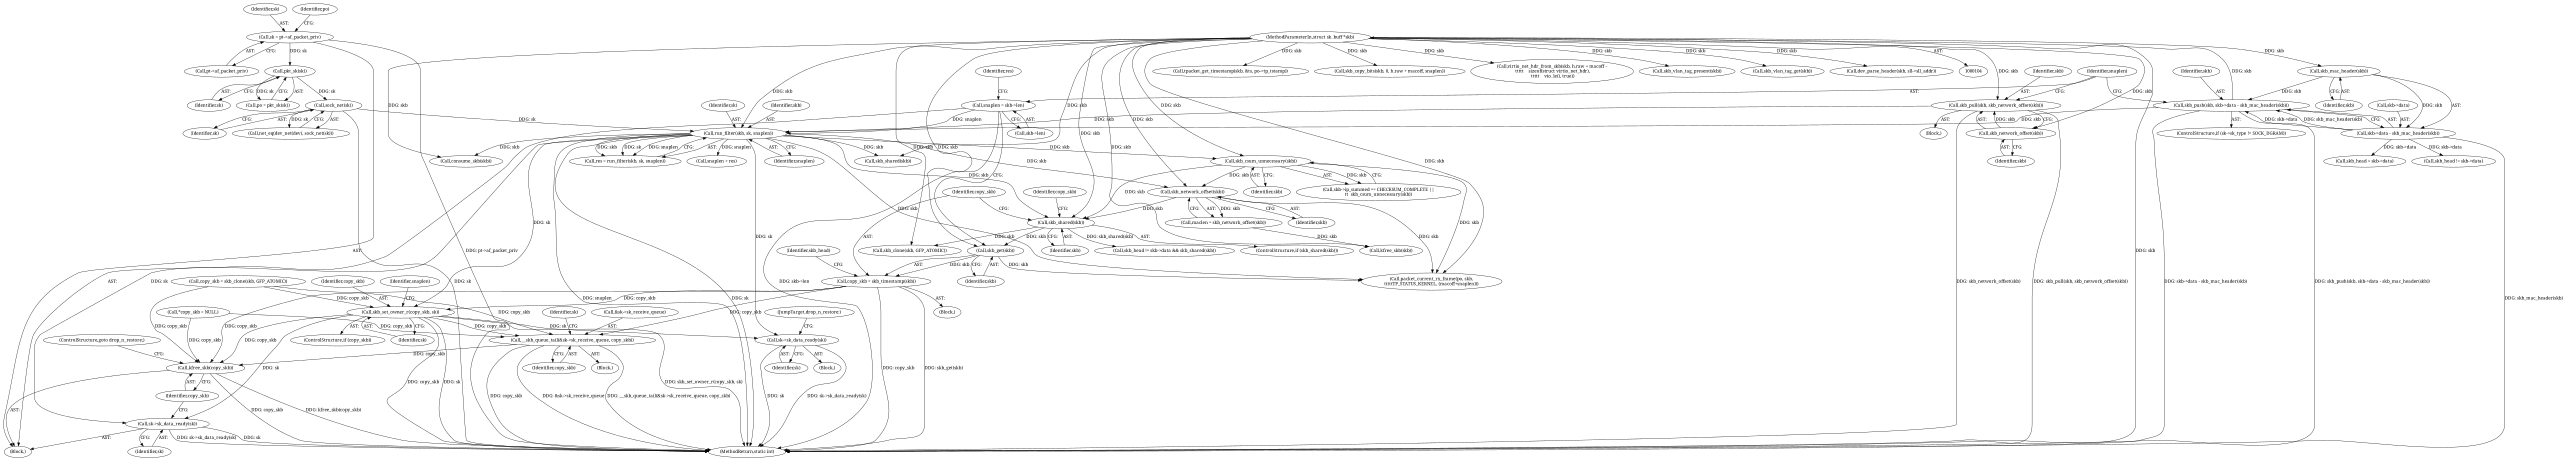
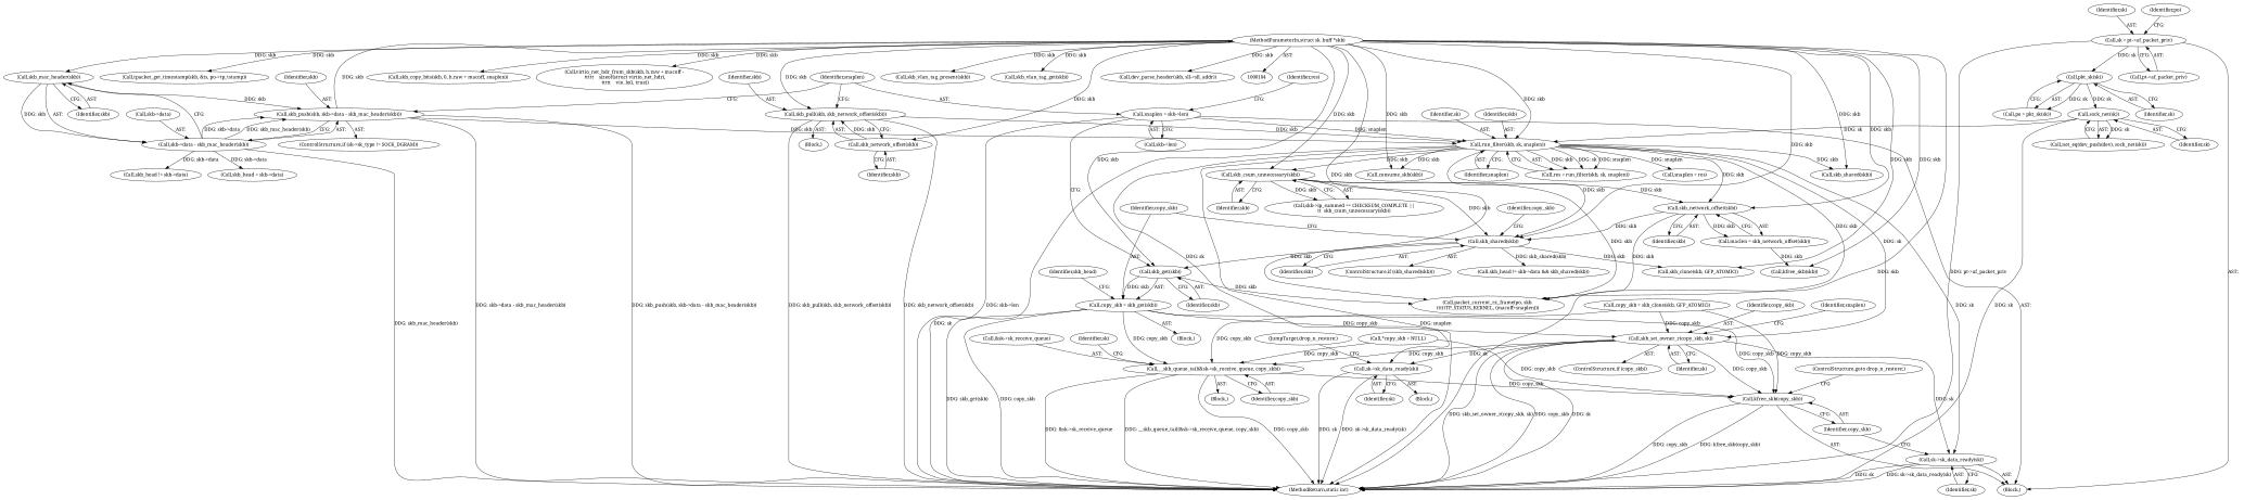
  digraph {
    fontname="Noto Serif"
    node [fontname="Noto Serif"]
    edge [fontname="Noto Serif"]
-   n1 [label="(Call,copy_skb = skb_timestamp(skb))"]
+   n1 [label="(Call,copy_skb = skb_get(skb))"]
    n2 [label="(Call,skb_set_owner_r(copy_skb, sk))"]
    n3 [label="(Call,__skb_queue_tail(&sk->sk_receive_queue, copy_skb))"]
    n4 [label="(Call,kfree_skb(copy_skb))"]
    n5 [label="(MethodReturn,static int)"]
    n6 [label="(Block,)"]
    n7 [label="(Call,skb_get(skb))"]
    n8 [label="(Call,packet_current_rx_frame(po, skb,\n\t\t\t\t\tTP_STATUS_KERNEL, (macoff+snaplen)))"]
    n9 [label="(Identifier,skb)"]
    n10 [label="(Call,sk->sk_data_ready(sk))"]
    n11 [label="(Call,sk->sk_data_ready(sk))"]
    n12 [label="(ControlStructure,if (copy_skb))"]
    n13 [label="(Identifier,sk)"]
    n14 [label="(Identifier,copy_skb)"]
    n15 [label="(Block,)"]
    n16 [label="(Block,)"]
    n17 [label="(Identifier,copy_skb)"]
    n18 [label="(Call,skb_shared(skb))"]
    n19 [label="(Call,skb_head != skb->data && skb_shared(skb))"]
    n20 [label="(Call,skb_clone(skb, GFP_ATOMIC))"]
    n21 [label="(ControlStructure,if (skb_shared(skb)))"]
    n22 [label="(Identifier,skb)"]
    n23 [label="(Call,run_filter(skb, sk, snaplen))"]
    n24 [label="(Call,skb_csum_unnecessary(skb))"]
    n25 [label="(Call,skb_network_offset(skb))"]
    n26 [label="(Call,skb_shared(skb))"]
    n27 [label="(Identifier,snaplen)"]
    n28 [label="(Call,res = run_filter(skb, sk, snaplen))"]
    n29 [label="(Call,snaplen > res)"]
    n30 [label="(Call,consume_skb(skb))"]
    n31 [label="(Call,skb->ip_summed == CHECKSUM_COMPLETE ||\n\t\t  skb_csum_unnecessary(skb))"]
    n32 [label="(Identifier,skb)"]
    n33 [label="(Call,maclen = skb_network_offset(skb))"]
    n34 [label="(Identifier,skb)"]
    n35 [label="(Block,)"]
    n36 [label="(Identifier,sk)"]
    n37 [label="(Identifier,sk)"]
    n38 [label="(Call,kfree_skb(skb))"]
    n39 [label="(Call,skb_push(skb, skb->data - skb_mac_header(skb)))"]
    n40 [label="(Call,skb->data - skb_mac_header(skb))"]
    n41 [label="(ControlStructure,if (sk->sk_type != SOCK_DGRAM))"]
    n42 [label="(MethodParameterIn,struct sk_buff *skb)"]
    n43 [label="(Call,skb_mac_header(skb))"]
    n44 [label="(Call,skb_head = skb->data)"]
    n45 [label="(Call,skb_head != skb->data)"]
    n46 [label="(Identifier,skb)"]
    n47 [label="(Call,skb_pull(skb, skb_network_offset(skb)))"]
    n48 [label="(Call,skb_network_offset(skb))"]
    n49 [label="(Call,tpacket_get_timestamp(skb, &ts, po->tp_tstamp))"]
    n50 [label="(Call,skb_copy_bits(skb, 0, h.raw + macoff, snaplen))"]
    n51 [label="(Call,virtio_net_hdr_from_skb(skb, h.raw + macoff -\n \t\t\t\t\t    sizeof(struct virtio_net_hdr),\n \t\t\t\t\t    vio_le(), true))"]
    n52 [label="(Call,skb_vlan_tag_present(skb))"]
    n53 [label="(Call,skb_vlan_tag_get(skb))"]
    n54 [label="(Call,dev_parse_header(skb, sll->sll_addr))"]
    1000104
    n56 [label="(Block,)"]
    n57 [label="(Identifier,skb)"]
    n58 [label="(Call,sock_net(sk))"]
-   n59 [label="(Call,net_eq(dev_net(dev), sock_net(sk)))"]
+   n59 [label="(Call,net_eq(dev_push(dev), sock_net(sk)))"]
    n60 [label="(Identifier,sk)"]
    n61 [label="(Call,pkt_sk(sk))"]
    n62 [label="(Identifier,sk)"]
    n63 [label="(Call,po = pkt_sk(sk))"]
    n64 [label="(Call,sk = pt->af_packet_priv)"]
    n65 [label="(Call,pt->af_packet_priv)"]
    n66 [label="(Call,snaplen = skb->len)"]
    n67 [label="(Call,skb->len)"]
    n68 [label="(Identifier,sk)"]
    n69 [label="(Identifier,po)"]
    n70 [label="(Identifier,skb)"]
    n71 [label="(Identifier,copy_skb)"]
    n72 [label="(Identifier,snaplen)"]
    n73 [label="(Identifier,copy_skb)"]
    n74 [label="(Call,*copy_skb = NULL)"]
    n75 [label="(Identifier,copy_skb)"]
    n76 [label="(Identifier,skb)"]
    n77 [label="(Call,copy_skb = skb_clone(skb, GFP_ATOMIC))"]
    n78 [label="(Identifier,sk)"]
    n79 [label="(Identifier,snaplen)"]
    n80 [label="(JumpTarget,drop_n_restore:)"]
    n81 [label="(Identifier,skb)"]
    n82 [label="(Identifier,sk)"]
    n83 [label="(Identifier,skb_head)"]
    n84 [label="(Call,skb->data)"]
    n85 [label="(Identifier,res)"]
    n86 [label="(ControlStructure,goto drop_n_restore;)"]
    n87 [label="(Call,&sk->sk_receive_queue)"]
    n1 -> n2 [label="DDG: copy_skb"]
    n1 -> n3 [label="DDG: copy_skb"]
    n1 -> n4 [label="DDG: copy_skb"]
    n1 -> n5 [label="DDG: skb_get(skb)"]
    n1 -> n5 [label="DDG: copy_skb"]
    n1 -> n6 [label="AST: "]
    n2 -> n3 [label="DDG: copy_skb"]
    n2 -> n4 [label="DDG: copy_skb"]
    n2 -> n5 [label="DDG: skb_set_owner_r(copy_skb, sk)"]
    n2 -> n5 [label="DDG: copy_skb"]
    n2 -> n5 [label="DDG: sk"]
    n2 -> n10 [label="DDG: sk"]
    n2 -> n11 [label="DDG: sk"]
    n2 -> n12 [label="AST: "]
    n2 -> n13 [label="CFG: "]
    n3 -> n4 [label="DDG: copy_skb"]
    n3 -> n5 [label="DDG: __skb_queue_tail(&sk->sk_receive_queue, copy_skb)"]
    n3 -> n5 [label="DDG: copy_skb"]
    n3 -> n5 [label="DDG: &sk->sk_receive_queue"]
    n3 -> n14 [label="CFG: "]
    n3 -> n15 [label="AST: "]
    n4 -> n5 [label="DDG: copy_skb"]
    n4 -> n5 [label="DDG: kfree_skb(copy_skb)"]
    n4 -> n16 [label="AST: "]
    n4 -> n17 [label="CFG: "]
    n7 -> n1 [label="AST: "]
    n7 -> n1 [label="DDG: skb"]
    n7 -> n8 [label="DDG: skb"]
    n7 -> n9 [label="CFG: "]
    n9 -> n7 [label="AST: "]
    n10 -> n5 [label="DDG: sk"]
    n10 -> n5 [label="DDG: sk->sk_data_ready(sk)"]
    n10 -> n35 [label="AST: "]
    n10 -> n36 [label="CFG: "]
    n11 -> n5 [label="DDG: sk->sk_data_ready(sk)"]
    n11 -> n5 [label="DDG: sk"]
    n11 -> n16 [label="AST: "]
    n11 -> n37 [label="CFG: "]
    n13 -> n2 [label="AST: "]
    n14 -> n3 [label="AST: "]
    n17 -> n4 [label="AST: "]
    n17 -> n11 [label="CFG: "]
    n18 -> n7 [label="DDG: skb"]
    n18 -> n19 [label="DDG: skb_shared(skb)"]
    n18 -> n20 [label="DDG: skb"]
    n18 -> n21 [label="AST: "]
    n18 -> n22 [label="CFG: "]
    n22 -> n18 [label="AST: "]
    n23 -> n2 [label="DDG: sk"]
    n23 -> n5 [label="DDG: sk"]
    n23 -> n5 [label="DDG: snaplen"]
    n23 -> n8 [label="DDG: skb"]
    n23 -> n10 [label="DDG: sk"]
    n23 -> n11 [label="DDG: sk"]
    n23 -> n18 [label="DDG: skb"]
    n23 -> n24 [label="DDG: skb"]
    n23 -> n25 [label="DDG: skb"]
    n23 -> n26 [label="DDG: skb"]
    n23 -> n27 [label="CFG: "]
    n23 -> n28 [label="AST: "]
    n23 -> n28 [label="DDG: skb"]
    n23 -> n28 [label="DDG: sk"]
    n23 -> n28 [label="DDG: snaplen"]
    n23 -> n29 [label="DDG: snaplen"]
    n23 -> n30 [label="DDG: skb"]
    n24 -> n8 [label="DDG: skb"]
    n24 -> n18 [label="DDG: skb"]
    n24 -> n25 [label="DDG: skb"]
    n24 -> n31 [label="AST: "]
    n24 -> n31 [label="DDG: skb"]
    n24 -> n32 [label="CFG: "]
    n25 -> n8 [label="DDG: skb"]
    n25 -> n18 [label="DDG: skb"]
    n25 -> n33 [label="AST: "]
    n25 -> n33 [label="DDG: skb"]
    n25 -> n34 [label="CFG: "]
    n27 -> n23 [label="AST: "]
    n28 -> n23 [label="CFG: "]
    n31 -> n24 [label="CFG: "]
    n32 -> n24 [label="AST: "]
    n33 -> n25 [label="CFG: "]
    n33 -> n38 [label="DDG: skb"]
    n34 -> n25 [label="AST: "]
    n36 -> n10 [label="AST: "]
    n37 -> n11 [label="AST: "]
    n39 -> n5 [label="DDG: skb->data - skb_mac_header(skb)"]
    n39 -> n5 [label="DDG: skb_push(skb, skb->data - skb_mac_header(skb))"]
    n39 -> n23 [label="DDG: skb"]
    n39 -> n40 [label="CFG: "]
    n39 -> n41 [label="AST: "]
    n39 -> n42 [label="DDG: skb"]
    n40 -> n5 [label="DDG: skb_mac_header(skb)"]
    n40 -> n39 [label="AST: "]
    n40 -> n39 [label="DDG: skb->data"]
    n40 -> n39 [label="DDG: skb_mac_header(skb)"]
+   n40 -> n43 [label="CFG: "]
    n40 -> n44 [label="DDG: skb->data"]
    n40 -> n45 [label="DDG: skb->data"]
    n42 -> n5 [label="DDG: skb"]
    n42 -> n7 [label="DDG: skb"]
    n42 -> n8 [label="DDG: skb"]
    n42 -> n18 [label="DDG: skb"]
    n42 -> n20 [label="DDG: skb"]
    n42 -> n23 [label="DDG: skb"]
    n42 -> n24 [label="DDG: skb"]
    n42 -> n25 [label="DDG: skb"]
    n42 -> n26 [label="DDG: skb"]
    n42 -> n30 [label="DDG: skb"]
    n42 -> n38 [label="DDG: skb"]
    n42 -> n43 [label="DDG: skb"]
    n42 -> n47 [label="DDG: skb"]
    n42 -> n48 [label="DDG: skb"]
    n42 -> n49 [label="DDG: skb"]
    n42 -> n50 [label="DDG: skb"]
    n42 -> n51 [label="DDG: skb"]
    n42 -> n52 [label="DDG: skb"]
    n42 -> n53 [label="DDG: skb"]
    n42 -> n54 [label="DDG: skb"]
    n42 -> 1000104 [label="AST: "]
    n43 -> n39 [label="DDG: skb"]
    n43 -> n40 [label="AST: "]
    n43 -> n40 [label="DDG: skb"]
    n43 -> n46 [label="CFG: "]
    n46 -> n43 [label="AST: "]
    n47 -> n5 [label="DDG: skb_pull(skb, skb_network_offset(skb))"]
    n47 -> n5 [label="DDG: skb_network_offset(skb)"]
    n47 -> n23 [label="DDG: skb"]
    n47 -> n48 [label="CFG: "]
    n47 -> n56 [label="AST: "]
    n48 -> n47 [label="AST: "]
    n48 -> n47 [label="DDG: skb"]
    n48 -> n57 [label="CFG: "]
    n57 -> n48 [label="AST: "]
    n58 -> n5 [label="DDG: sk"]
    n58 -> n23 [label="DDG: sk"]
    n58 -> n59 [label="AST: "]
    n58 -> n59 [label="DDG: sk"]
    n58 -> n60 [label="CFG: "]
    n59 -> n58 [label="CFG: "]
    n60 -> n58 [label="AST: "]
    n61 -> n58 [label="DDG: sk"]
    n61 -> n62 [label="CFG: "]
    n61 -> n63 [label="AST: "]
    n61 -> n63 [label="DDG: sk"]
    n62 -> n61 [label="AST: "]
    n63 -> n61 [label="CFG: "]
    n64 -> n5 [label="DDG: pt->af_packet_priv"]
    n64 -> n16 [label="AST: "]
    n64 -> n61 [label="DDG: sk"]
    n64 -> n65 [label="CFG: "]
    n65 -> n64 [label="AST: "]
    n66 -> n5 [label="DDG: skb->len"]
    n66 -> n7 [label="CFG: "]
    n66 -> n16 [label="AST: "]
    n66 -> n23 [label="DDG: snaplen"]
    n66 -> n67 [label="CFG: "]
    n67 -> n66 [label="AST: "]
    n68 -> n64 [label="AST: "]
    n69 -> n64 [label="CFG: "]
    n70 -> n39 [label="AST: "]
    n71 -> n18 [label="CFG: "]
    n72 -> n2 [label="CFG: "]
    n73 -> n1 [label="AST: "]
    n73 -> n18 [label="CFG: "]
    n74 -> n3 [label="DDG: copy_skb"]
    n74 -> n4 [label="DDG: copy_skb"]
    n75 -> n2 [label="AST: "]
    n76 -> n23 [label="AST: "]
    n77 -> n2 [label="DDG: copy_skb"]
    n77 -> n3 [label="DDG: copy_skb"]
    n77 -> n4 [label="DDG: copy_skb"]
    n78 -> n23 [label="AST: "]
    n79 -> n39 [label="CFG: "]
    n79 -> n47 [label="CFG: "]
    n79 -> n66 [label="AST: "]
    n80 -> n10 [label="CFG: "]
    n81 -> n47 [label="AST: "]
    n82 -> n3 [label="CFG: "]
    n83 -> n1 [label="CFG: "]
    n84 -> n40 [label="AST: "]
    n85 -> n66 [label="CFG: "]
    n86 -> n4 [label="CFG: "]
    n87 -> n3 [label="AST: "]
  }
